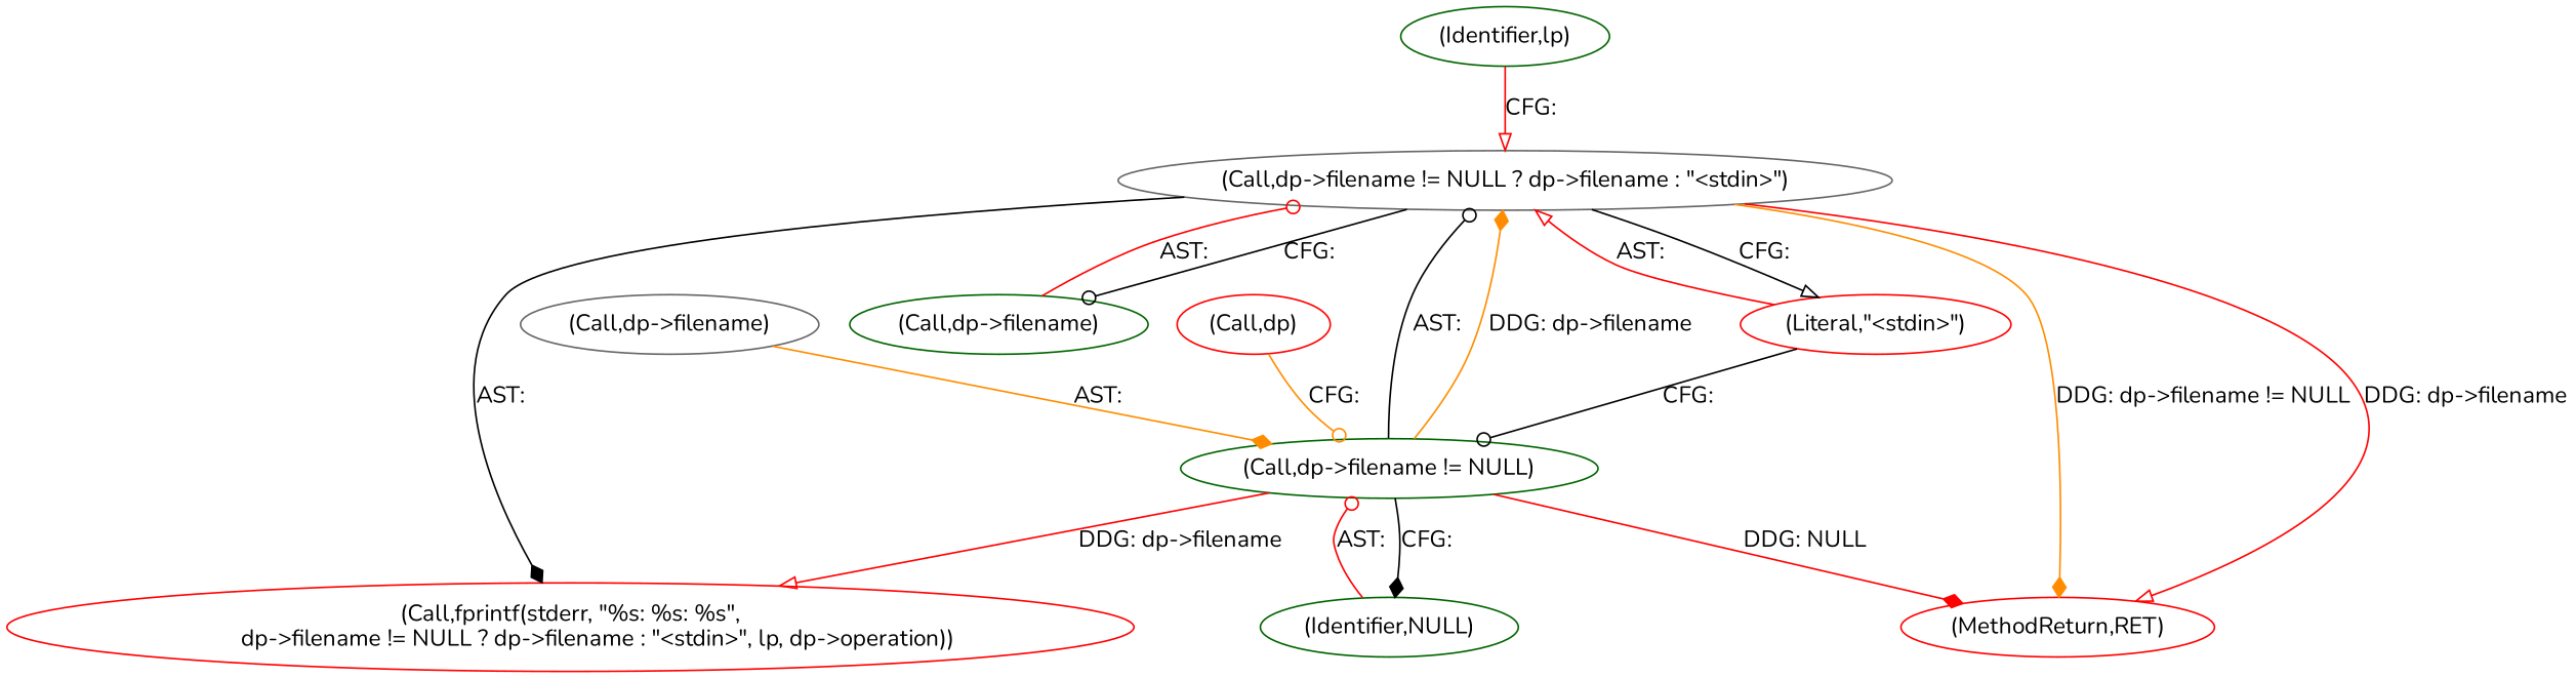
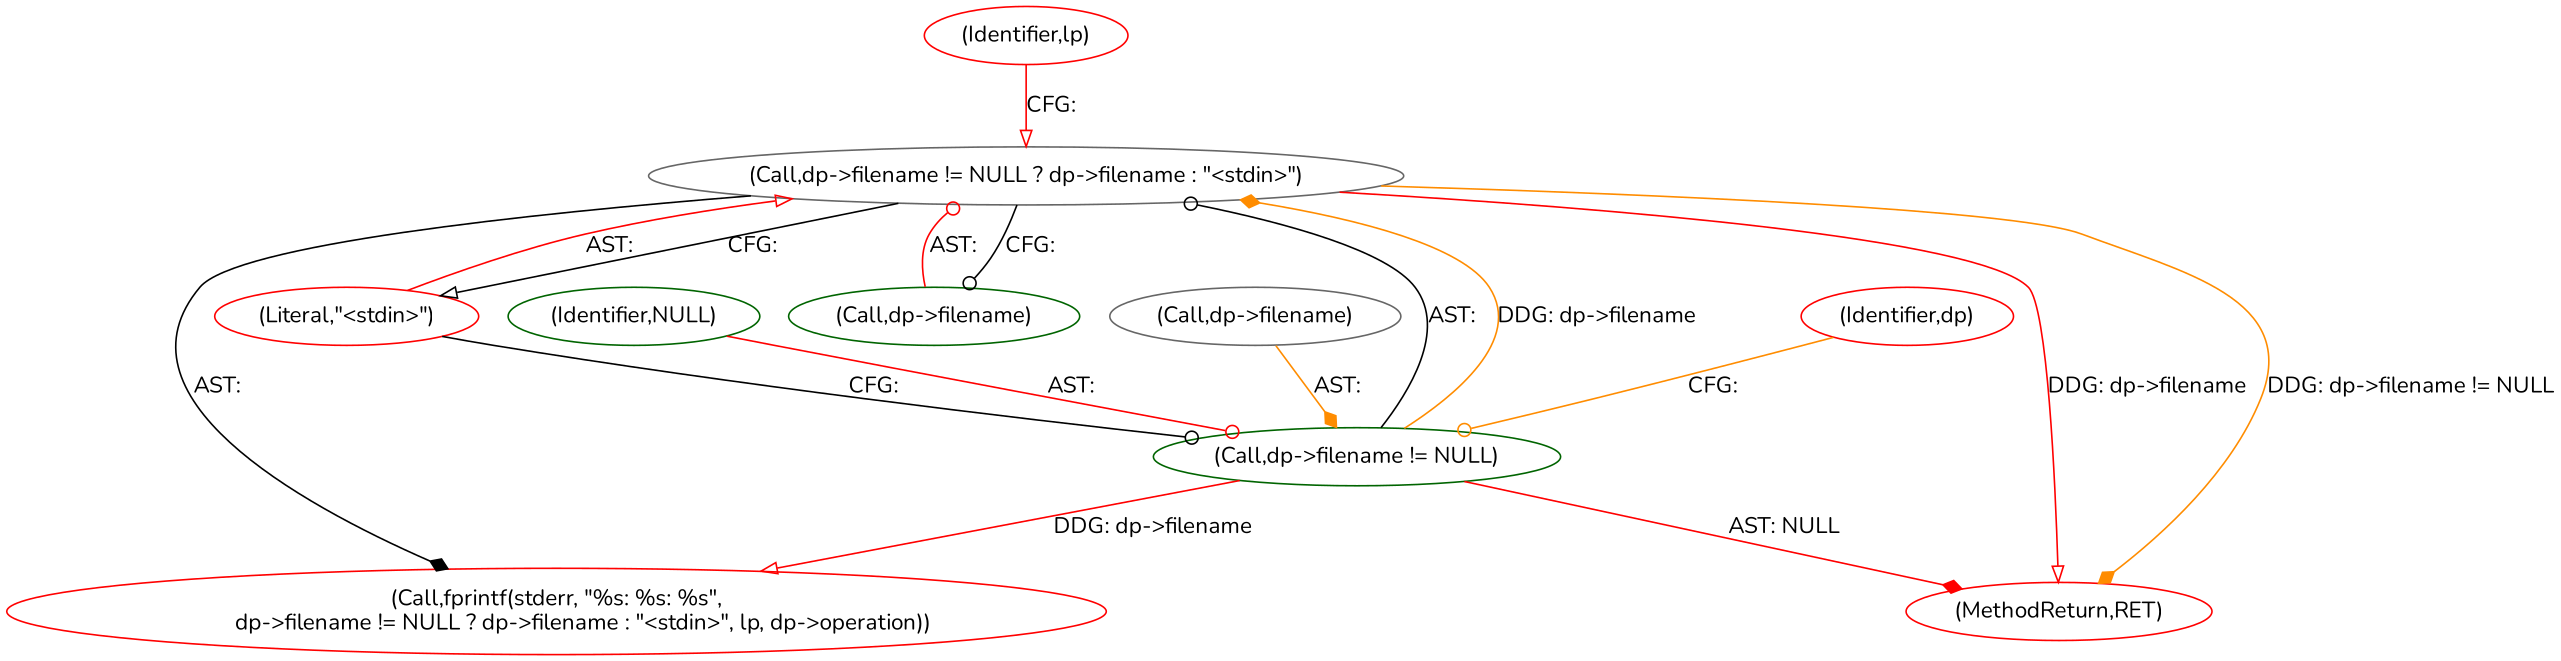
  digraph {
    fontname=Nunito
    node [color=darkgreen fontname=Nunito]
    edge [arrowhead=odot color=red fontname=Nunito]
    n1 [color=gray40 label="(Call,dp->filename != NULL ? dp->filename : \"<stdin>\")"]
    n2 [label="(Call,dp->filename)"]
    n3 [color=red label="(Call,fprintf(stderr, \"%s: %s: %s\",\n         dp->filename != NULL ? dp->filename : \"<stdin>\", lp, dp->operation))"]
    n4 [color=red label="(Literal,\"<stdin>\")"]
    n5 [color=red label="(MethodReturn,RET)"]
    n6 [label="(Call,dp->filename != NULL)"]
    n7 [label="(Identifier,NULL)"]
-   n8 [label="(Identifier,lp)"]
+   n8 [color=red label="(Identifier,lp)"]
    n9 [color=gray40 label="(Call,dp->filename)"]
-   n10 [color=red label="(Call,dp)"]
+   n10 [color=red label="(Identifier,dp)"]
    n1 -> n2 [color=black label="CFG: "]
    n1 -> n3 [arrowhead=diamond color=black label="AST: "]
    n1 -> n4 [arrowhead=onormal color=black label="CFG: "]
    n1 -> n5 [arrowhead=diamond color=darkorange label="DDG: dp->filename != NULL"]
    n1 -> n5 [arrowhead=onormal label="DDG: dp->filename"]
    n2 -> n1 [label="AST: "]
    n4 -> n1 [arrowhead=onormal label="AST: "]
    n4 -> n6 [color=black label="CFG: "]
    n6 -> n1 [color=black label="AST: "]
    n6 -> n1 [arrowhead=diamond color=darkorange label="DDG: dp->filename"]
    n6 -> n3 [arrowhead=onormal label="DDG: dp->filename"]
-   n6 -> n5 [arrowhead=diamond label="DDG: NULL"]
-   n6 -> n7 [arrowhead=diamond color=black label="CFG: "]
+   n6 -> n5 [arrowhead=diamond label="AST: NULL"]
    n7 -> n6 [label="AST: "]
    n8 -> n1 [arrowhead=onormal label="CFG: "]
    n9 -> n6 [arrowhead=diamond color=darkorange label="AST: "]
    n10 -> n6 [color=darkorange label="CFG: "]
  }
